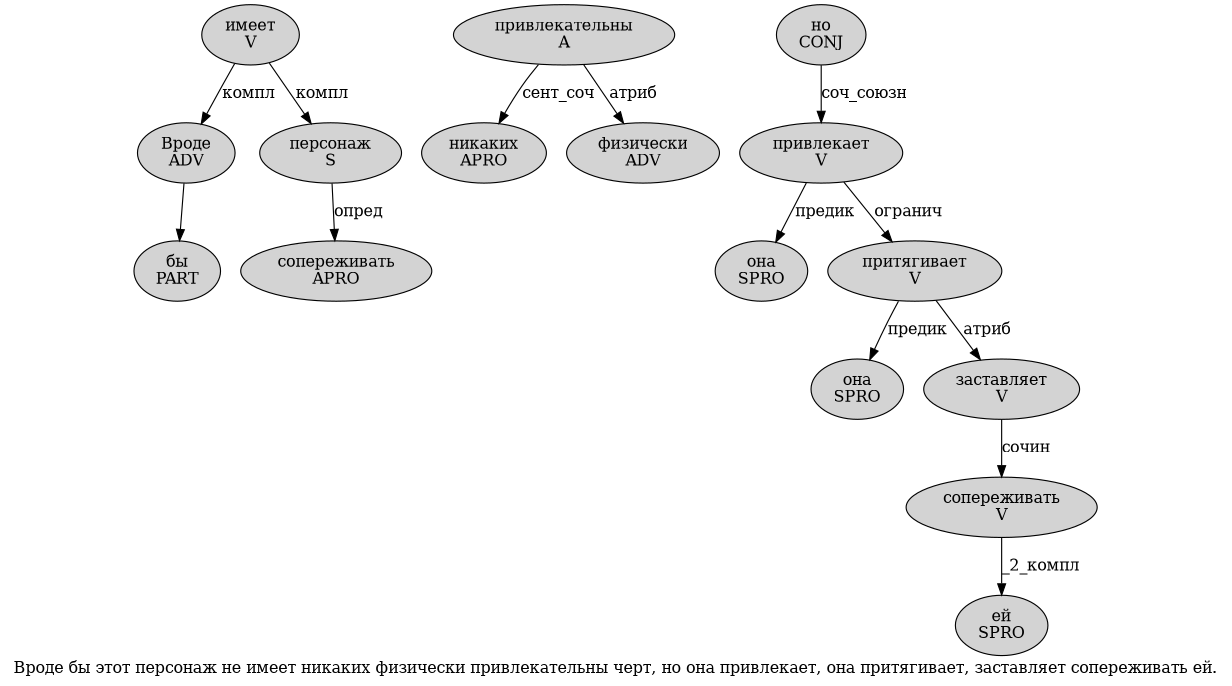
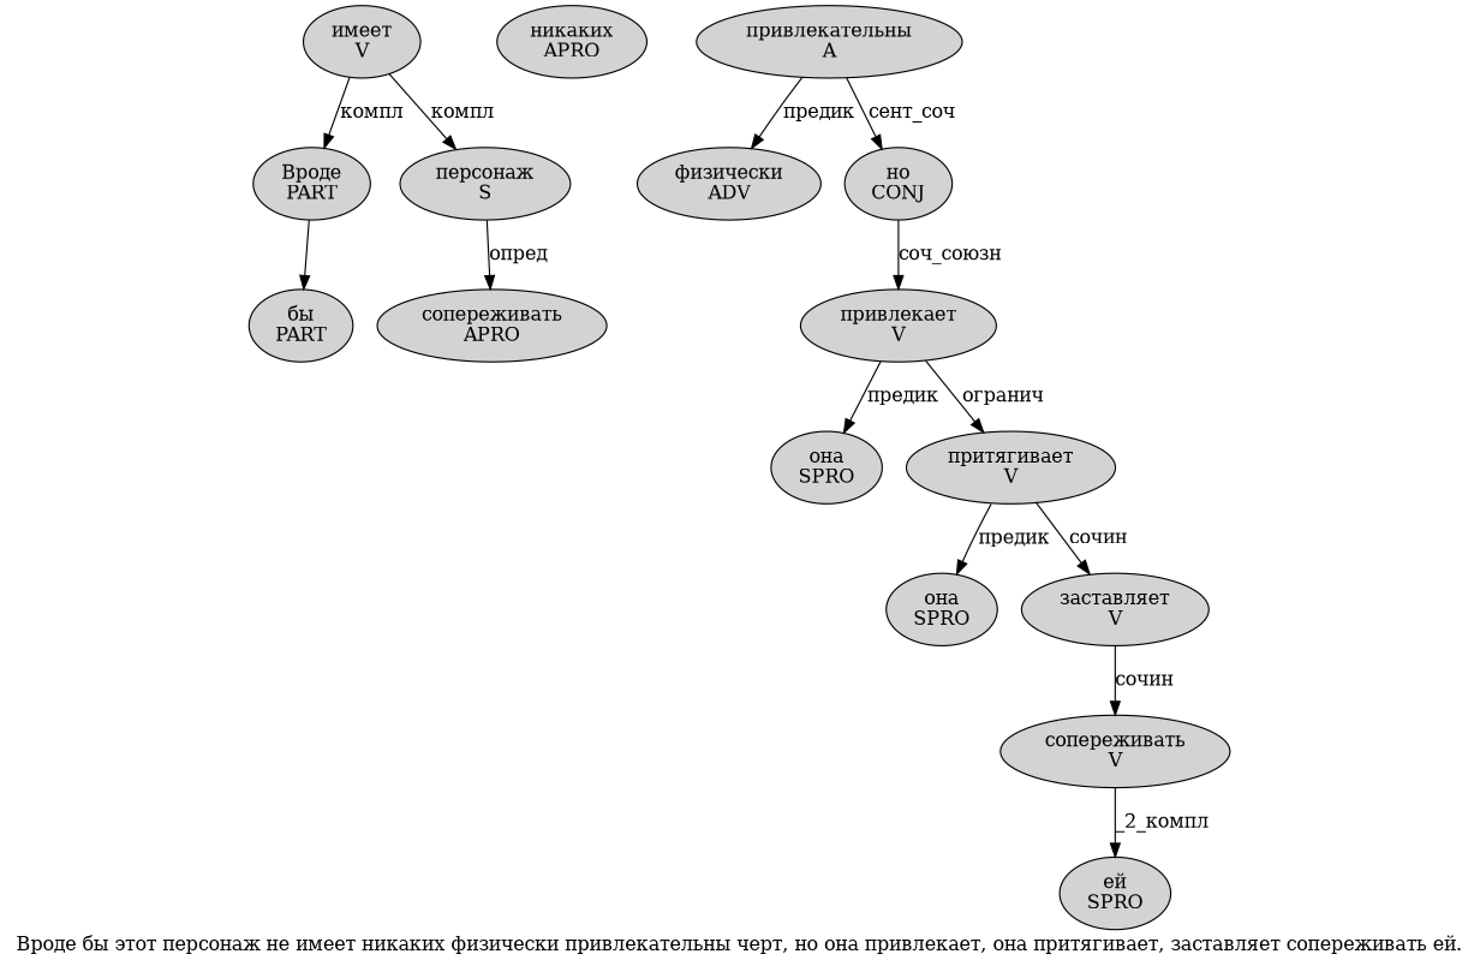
  digraph {
    label="Вроде бы этот персонаж не имеет никаких физически привлекательны черт, но она привлекает, она притягивает, заставляет сопереживать ей."
    node [fillcolor=lightgray penwidth=1 shape=ellipse style=filled]
-   n1 [label="Вроде\nADV"]
+   n1 [label="Вроде\nPART"]
    n2 [label="бы\nPART"]
    n3 [label="сопереживать\nAPRO"]
    n4 [label="персонаж\nS"]
    n5 [label="имеет\nV"]
    n6 [label="никаких\nAPRO"]
    n7 [label="физически\nADV"]
    n8 [label="привлекательны\nA"]
    n9 [label="но\nCONJ"]
    n10 [label="привлекает\nV"]
    n11 [label="она\nSPRO"]
    n12 [label="притягивает\nV"]
    n13 [label="она\nSPRO"]
    n14 [label="заставляет\nV"]
    n15 [label="сопереживать\nV"]
    n16 [label="ей\nSPRO"]
    n1 -> n2
    n4 -> n3 [label="опред"]
    n5 -> n1 [label="компл"]
    n5 -> n4 [label="компл"]
-   n8 -> n7 [label="атриб"]
-   n8 -> n6 [label="сент_соч"]
+   n8 -> n7 [label="предик"]
+   n8 -> n9 [label="сент_соч"]
    n9 -> n10 [label="соч_союзн"]
    n10 -> n11 [label="предик"]
    n10 -> n12 [label="огранич"]
    n12 -> n13 [label="предик"]
-   n12 -> n14 [label="атриб"]
+   n12 -> n14 [label="сочин"]
    n14 -> n15 [label="сочин"]
    n15 -> n16 [label="_2_компл"]
  }
